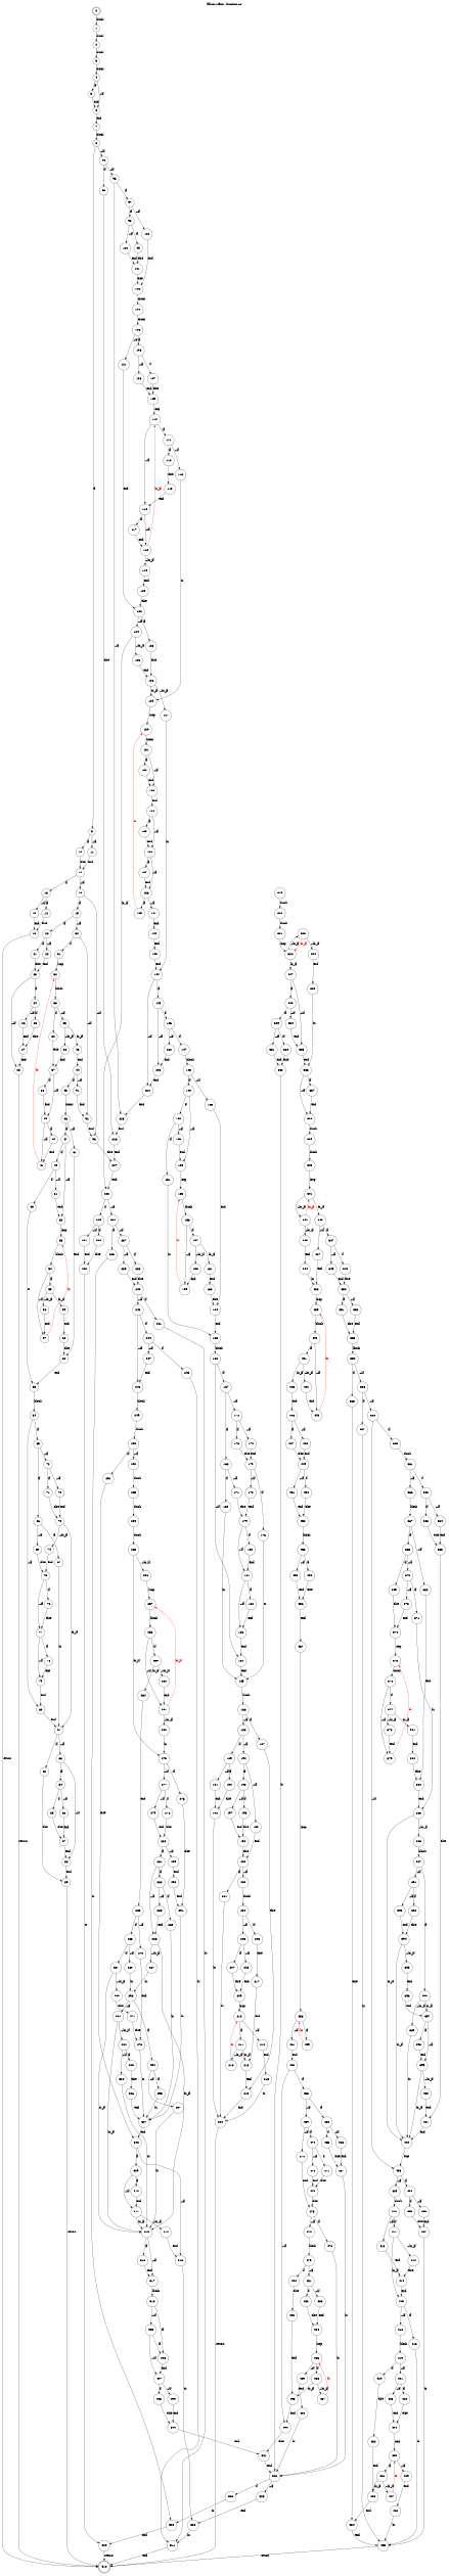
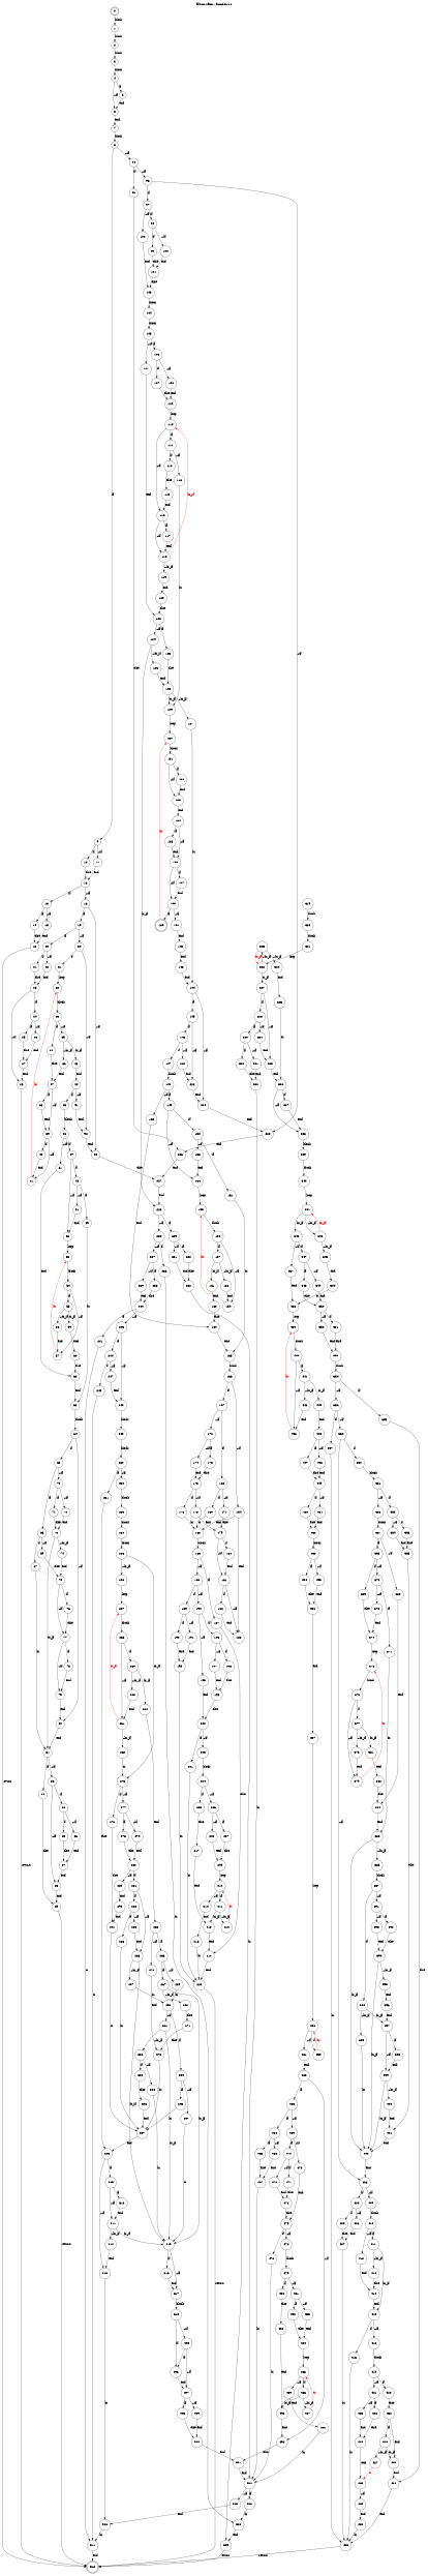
  digraph {
    label="allium.wasm - function 34"
    labelfontcolor=black
    labelfontname=Helvetica
    labelfontsize=16
    labelloc=t
    node [shape=circle]
    0 [shape=doublecircle]
    1
    2
    512 [shape=doublecircle]
    3
    4
    5
    6
    7
    8
    9
    94
    10
    11
    95
    96
    12
    226
    97
    225
    13
    18
    14
    15
    19
    93
    16
    20
    30
    227
    21
    22
    31
    92
    228
    23
    32
    24
    28
    25
    26
    27
    33
    34
    35
    37
    36
    43
    38
    39
    44
    40
    41
    45
    91
    46
    47
    61
    48
    52
    62
    49
    51
    53
    63
    54
    64
    65
    80
    55
    57
    56
    59
    60
    66
    70
    81
    67
    69
    71
    72
    82
    83
    75
    73
    76
    77
    89
    84
    88
    78
    79
    74
    85
    86
    87
    229
    234
    98
    102
    99
    100
    103
    101
    104
    105
    106
    121
    107
    108
    122
    109
    123
    124
    110
    111
    116
    112
    113
    117
    118
    115
    129
    119
    130
    131
    120
    126
    125
    127
    144
    230
    231
    235
    237
    145
    224
    146
    223
    132
    133
    134
    135
    136
    137
    138
-   139
+   139 [shape=doublecircle]
    141
    142
    143
    147
    222
    148
    149
    163
    150
    154
    164
    151
    153
    155
    165
    156
    166
    167
    184
    157
    159
    158
    161
    162
    168
    172
    185
    169
    171
    173
    174
    186
    179
    175
    180
    181
    187
    188
    182
    183
    176
    178
    219
    189
    194
    220
    190
    191
    195
    199
    192
    196
    197
    200
    198
    201
    203
    204
    205
    206
    217
    207
    208
    218
    209
    210
    211
    214
    212
    215
    232
    508
    238
    239
    509
    240
    241
    243
    511
    244
    248
    245
    247
    249
    250
    251
    252
    308
    253
    309
    313
    254
    n240 [label=510]
    311
    506
    255
    256
    275
    257
    276
    277
    258
    291
    278
    279
    259
    261
    260
    264
    262
    265
    266
    272
    267
    269
    273
    268
    315
    293
    307
    271
    316
    317
    294
    301
    318
    295
    297
    302
    280
    281
    289
    282
    286
    290
    283
    285
    287
    303
    304
    306
    312
    495
    496
    319
    320
    497
    321
    498
    499
    322
    323
    327
    324
    328
    335
    325
    329
    334
    336
    337
    338
    339
    330
    331
    332
    502
    503
    505
    340
    341
    342
    346
    343
    347
    437
    344
    348
    349
    438
    439
    440
    350
    351
    352
    353
    354
    355
    356
    434
    357
    359
    435
    360
    403
    361
    404
    409
    362
    366
    405
    406
    410
    363
    364
    367
    365
    368
    383
    401
    402
    369
    370
    384
    374
    371
    373
    385
    375
    376
    386
    387
    377
    379
    378
    381
    382
    388
    391
    389
    397
    392
    393
    398
    399
    394
    400
    395
    396
    407
    411
    413
    412
    415
    414
    416
    418
    419
    420
    421
    432
    422
    423
    433
    424
    425
    426
    429
    427
    430
    441
    443
    442
    445
    446
    447
    448
    449
    450
    451
    452
    453
    454
    455
    456
    457
    458
    459
    461
    462
    463
    494
    464
    469
    501
    465
    466
    470
    474
    467
    471
    472
    475
    473
    476
    478
    479
    480
    481
    492
    482
    483
    493
    484
    485
    486
    489
    487
    490
    500
    0 -> 1 [label=block]
    1 -> 2 [label=block]
    2 -> 3 [label=block]
    3 -> 4 [label=block]
    4 -> 5 [label=if]
    4 -> 6 [label="~if"]
    5 -> 6 [label=end]
    6 -> 7 [label=end]
    7 -> 8 [label=block]
    8 -> 9 [label=if]
    8 -> 94 [label="~if"]
    9 -> 10 [label=if]
    9 -> 11 [label="~if"]
    94 -> 95 [label=if]
    94 -> 96 [label="~if"]
    10 -> 12 [label=else]
    11 -> 12 [label=end]
    95 -> 226 [label=else]
    96 -> 97 [label=if]
    96 -> 225 [label="~if"]
    12 -> 13 [label=if]
    12 -> 18 [label="~if"]
    226 -> 227 [label=end]
    97 -> 98 [label=if]
    97 -> 102 [label="~if"]
    225 -> 226 [label=end]
    13 -> 14 [label=if]
    13 -> 15 [label="~if"]
    18 -> 19 [label=if]
    18 -> 93 [label="~if"]
    14 -> 16 [label=else]
    15 -> 16 [label=end]
    19 -> 20 [label=if]
    19 -> 30 [label="~if"]
    93 -> 227 [label=else]
    16 -> 512 [label=return]
    20 -> 21 [label=if]
    20 -> 22 [label="~if"]
    30 -> 31 [label=if]
    30 -> 92 [label="~if"]
    227 -> 228 [label=end]
    21 -> 23 [label=else]
    22 -> 23 [label=end]
    31 -> 32 [label=loop]
    92 -> 93 [label=end]
    228 -> 229 [label=if]
    228 -> 234 [label="~if"]
    23 -> 24 [label=if]
    23 -> 28 [label="~if"]
    32 -> 33 [label=block]
    24 -> 25 [label=if]
    24 -> 26 [label="~if"]
    28 -> 512 [label=return]
    25 -> 27 [label=else]
    26 -> 27 [label=end]
    27 -> 28 [label=end]
    33 -> 34 [label=if]
    33 -> 35 [label="~if"]
    34 -> 37 [label=else]
    35 -> 36 [label="~br_if"]
    35 -> 43 [label=br_if]
    37 -> 38 [label=if]
    37 -> 39 [label="~if"]
    36 -> 37 [label=end]
    43 -> 44 [label=end]
    38 -> 39 [label=end]
    39 -> 40 [label=if]
    39 -> 41 [label="~if"]
    44 -> 45 [label=if]
    44 -> 91 [label="~if"]
    40 -> 41 [label=end]
    41 -> 32 [color=red fontcolor=red label=br]
    45 -> 46 [label=block]
    91 -> 92 [label=end]
    46 -> 47 [label=if]
    46 -> 61 [label="~if"]
    47 -> 48 [label=if]
    47 -> 52 [label="~if"]
    61 -> 62 [label=end]
    48 -> 49 [label=if]
    48 -> 51 [label="~if"]
    52 -> 53 [label=loop]
    62 -> 63 [label=end]
    49 -> 63 [label=br]
    51 -> 52 [label=end]
    53 -> 54 [label=block]
    63 -> 64 [label=block]
    54 -> 55 [label=if]
    54 -> 57 [label="~if"]
    64 -> 65 [label=if]
    64 -> 80 [label="~if"]
    65 -> 66 [label=if]
    65 -> 70 [label="~if"]
    80 -> 81 [label=end]
    55 -> 56 [label="~br_if"]
    55 -> 59 [label=br_if]
    57 -> 53 [color=red fontcolor=red label=br]
    56 -> 57 [label=end]
    59 -> 60 [label=end]
    60 -> 62 [label=else]
    66 -> 67 [label=if]
    66 -> 69 [label="~if"]
    70 -> 71 [label=if]
    70 -> 72 [label="~if"]
    81 -> 82 [label=if]
    81 -> 83 [label="~if"]
    67 -> 81 [label=br]
    69 -> 75 [label=else]
    71 -> 73 [label=else]
    72 -> 73 [label=end]
    82 -> 89 [label=else]
    83 -> 84 [label=if]
    83 -> 88 [label="~if"]
    75 -> 76 [label=if]
    75 -> 77 [label="~if"]
    73 -> 81 [label=br_if]
    73 -> 74 [label="~br_if"]
    76 -> 77 [label=else]
    77 -> 78 [label=if]
    77 -> 79 [label="~if"]
    89 -> 512 [label=return]
    84 -> 85 [label=if]
    84 -> 86 [label="~if"]
    88 -> 89 [label=end]
    78 -> 79 [label=end]
    79 -> 80 [label=end]
    74 -> 75 [label=end]
    85 -> 87 [label=else]
    86 -> 87 [label=end]
    87 -> 88 [label=end]
    229 -> 230 [label=if]
    229 -> 231 [label="~if"]
    234 -> 235 [label=if]
    234 -> 237 [label="~if"]
    98 -> 99 [label=if]
    98 -> 100 [label="~if"]
    102 -> 103 [label=end]
    99 -> 101 [label=else]
    100 -> 101 [label=end]
    103 -> 104 [label=block]
    101 -> 103 [label=else]
    104 -> 105 [label=block]
    105 -> 106 [label=if]
    105 -> 121 [label="~if"]
    106 -> 107 [label=if]
    106 -> 108 [label="~if"]
    121 -> 122 [label=end]
    107 -> 109 [label=else]
    108 -> 109 [label=end]
    122 -> 123 [label=if]
    122 -> 124 [label="~if"]
    109 -> 110 [label=loop]
    123 -> 126 [label=else]
    124 -> 228 [label=br_if]
    124 -> 125 [label="~br_if"]
    110 -> 111 [label=if]
    110 -> 116 [label="~if"]
    111 -> 112 [label=if]
    111 -> 113 [label="~if"]
    116 -> 117 [label=if]
    116 -> 118 [label="~if"]
    112 -> 115 [label=else]
    113 -> 129 [label=br]
    117 -> 118 [label=end]
    118 -> 110 [color=red fontcolor=red label=br_if]
    118 -> 119 [label="~br_if"]
    115 -> 116 [label=end]
    129 -> 130 [label=loop]
    119 -> 120 [label=end]
    130 -> 131 [label=block]
    131 -> 132 [label=if]
    131 -> 133 [label="~if"]
    120 -> 122 [label=else]
    126 -> 129 [label=br_if]
    126 -> 127 [label="~br_if"]
    125 -> 126 [label=end]
    127 -> 144 [label=br]
    144 -> 145 [label=if]
    144 -> 224 [label="~if"]
    230 -> 232 [label=else]
    231 -> 232 [label=end]
    235 -> 508 [label=br]
    237 -> 238 [label=if]
    237 -> 239 [label="~if"]
    145 -> 146 [label=if]
    145 -> 223 [label="~if"]
    224 -> 225 [label=end]
    146 -> 147 [label=if]
    146 -> 222 [label="~if"]
    223 -> 224 [label=end]
    132 -> 133 [label=end]
    133 -> 134 [label=end]
    134 -> 135 [label=if]
    134 -> 136 [label="~if"]
    135 -> 136 [label=end]
    136 -> 137 [label=if]
    136 -> 138 [label="~if"]
    137 -> 138 [label=end]
    138 -> 139 [label=if]
    138 -> 141 [label="~if"]
    139 -> 130 [color=red fontcolor=red label=br]
    141 -> 142 [label=end]
    142 -> 143 [label=end]
    143 -> 144 [label=end]
    147 -> 148 [label=block]
    222 -> 223 [label=end]
    148 -> 149 [label=if]
    148 -> 163 [label="~if"]
    149 -> 150 [label=if]
    149 -> 154 [label="~if"]
    163 -> 164 [label=end]
    150 -> 151 [label=if]
    150 -> 153 [label="~if"]
    154 -> 155 [label=loop]
    164 -> 165 [label=end]
    151 -> 165 [label=br]
    153 -> 154 [label=end]
    155 -> 156 [label=block]
    165 -> 166 [label=block]
    156 -> 157 [label=if]
    156 -> 159 [label="~if"]
    166 -> 167 [label=if]
    166 -> 184 [label="~if"]
    167 -> 168 [label=if]
    167 -> 172 [label="~if"]
    184 -> 185 [label=end]
    157 -> 158 [label="~br_if"]
    157 -> 161 [label=br_if]
    159 -> 155 [color=red fontcolor=red label=br]
    158 -> 159 [label=end]
    161 -> 162 [label=end]
    162 -> 164 [label=else]
    168 -> 169 [label=if]
    168 -> 171 [label="~if"]
    172 -> 173 [label=if]
    172 -> 174 [label="~if"]
    185 -> 186 [label=block]
    169 -> 185 [label=br]
    171 -> 179 [label=else]
    173 -> 175 [label=else]
    174 -> 175 [label=end]
    186 -> 187 [label=if]
    186 -> 188 [label="~if"]
    179 -> 180 [label=if]
    179 -> 181 [label="~if"]
    175 -> 176 [label=if]
    175 -> 178 [label="~if"]
    180 -> 181 [label=end]
    181 -> 182 [label=if]
    181 -> 183 [label="~if"]
    187 -> 219 [label=else]
    188 -> 189 [label=if]
    188 -> 194 [label="~if"]
    182 -> 183 [label=end]
-   183 -> 184 [label=end]
+   184 -> 183 [label=end]
    176 -> 185 [label=br]
    178 -> 179 [label=end]
    219 -> 220 [label=end]
    189 -> 190 [label=if]
    189 -> 191 [label="~if"]
    194 -> 195 [label=if]
    194 -> 199 [label="~if"]
    220 -> 512 [label=return]
    190 -> 192 [label=else]
    191 -> 192 [label=end]
    195 -> 196 [label=if]
    195 -> 197 [label="~if"]
    199 -> 200 [label=end]
    192 -> 220 [label=br]
    196 -> 198 [label=else]
    197 -> 198 [label=end]
    200 -> 201 [label=if]
    200 -> 203 [label="~if"]
    198 -> 200 [label=else]
    201 -> 220 [label=br]
    203 -> 204 [label=block]
    204 -> 205 [label=if]
    204 -> 206 [label="~if"]
    205 -> 217 [label=else]
    206 -> 207 [label=if]
    206 -> 208 [label="~if"]
    217 -> 218 [label=end]
    207 -> 209 [label=else]
    208 -> 209 [label=end]
    218 -> 219 [label=end]
    209 -> 210 [label=loop]
    210 -> 211 [label=if]
    210 -> 214 [label="~if"]
    211 -> 218 [label=br_if]
    211 -> 212 [label="~br_if"]
    214 -> 215 [label=end]
    212 -> 210 [color=red fontcolor=red label=br]
    215 -> 220 [label=br]
    232 -> 509 [label=br]
    508 -> 509 [label=end]
    238 -> 240 [label=else]
    239 -> 240 [label=end]
    509 -> 512 [label=return]
    240 -> 241 [label=if]
    240 -> 243 [label="~if"]
    241 -> 511 [label=br]
    243 -> 244 [label=if]
    243 -> 248 [label="~if"]
    511 -> 512 [label=end]
    244 -> 245 [label=if]
    244 -> 247 [label="~if"]
    248 -> 249 [label=block]
    245 -> 511 [label=br]
    247 -> 248 [label=end]
    249 -> 250 [label=block]
    250 -> 251 [label=if]
    250 -> 252 [label="~if"]
    251 -> 308 [label=else]
    252 -> 253 [label=block]
    308 -> 309 [label=if]
    308 -> 313 [label="~if"]
    253 -> 254 [label=block]
    309 -> n240 [label=if]
    309 -> 311 [label="~if"]
    313 -> 506 [label=br]
    254 -> 255 [label=block]
    n240 -> 311 [label=end]
    311 -> 315 [label=br_if]
    311 -> 312 [label="~br_if"]
    506 -> 511 [label=br]
    255 -> 256 [label="~br_if"]
    255 -> 275 [label=br_if]
    256 -> 257 [label=loop]
    275 -> 276 [label=if]
    275 -> 277 [label="~if"]
    257 -> 258 [label=block]
    276 -> 291 [label=else]
    277 -> 278 [label=if]
    277 -> 279 [label="~if"]
    258 -> 259 [label=if]
    258 -> 261 [label="~if"]
    291 -> 307 [label=br]
    278 -> 280 [label=else]
    279 -> 280 [label=end]
    259 -> 260 [label="~br_if"]
    259 -> 264 [label=br_if]
    261 -> 257 [color=red fontcolor=red label=br_if]
    261 -> 262 [label="~br_if"]
    260 -> 261 [label=end]
    264 -> 265 [label=end]
    262 -> 275 [label=br]
    265 -> 266 [label=if]
    265 -> 272 [label="~if"]
    266 -> 267 [label=if]
    266 -> 269 [label="~if"]
    272 -> 273 [label=end]
    267 -> 268 [label="~br_if"]
    267 -> 315 [label=br_if]
    269 -> 293 [label=br]
    273 -> 307 [label=br]
    268 -> 271 [label=else]
    315 -> 316 [label=if]
    315 -> 317 [label="~if"]
    293 -> 294 [label=if]
    293 -> 301 [label="~if"]
    307 -> 308 [label=end]
    271 -> 273 [label=else]
    316 -> 317 [label=end]
    317 -> 318 [label=block]
    294 -> 295 [label=if]
    294 -> 297 [label="~if"]
    301 -> 315 [label=br_if]
    301 -> 302 [label="~br_if"]
    318 -> 495 [label="~if"]
    318 -> 496 [label=if]
    295 -> 307 [label=br]
    297 -> 315 [label=br]
    302 -> 303 [label=if]
    302 -> 304 [label="~if"]
    280 -> 281 [label=if]
    280 -> 289 [label="~if"]
    281 -> 282 [label=if]
    281 -> 286 [label="~if"]
    289 -> 290 [label=end]
    282 -> 283 [label=if]
    282 -> 285 [label="~if"]
    286 -> 315 [label=br_if]
    286 -> 287 [label="~br_if"]
    290 -> 291 [label=end]
    283 -> 307 [label=br]
    285 -> 286 [label=end]
    287 -> 293 [label=br]
    303 -> 306 [label=else]
    304 -> 315 [label=br]
    306 -> 307 [label=end]
    312 -> 313 [label=end]
    495 -> 496 [label=if]
    495 -> 497 [label="~if"]
    496 -> 497 [label=end]
    319 -> 320 [label=block]
    320 -> 321 [label=block]
    497 -> 498 [label=if]
    497 -> 499 [label="~if"]
    321 -> 322 [label=loop]
    498 -> 500 [label=else]
    499 -> 500 [label=end]
    322 -> 323 [label="~br_if"]
    322 -> 327 [label=br_if]
    323 -> 322 [color=red fontcolor=red label=br_if]
    323 -> 324 [label="~br_if"]
    327 -> 328 [label=if]
    327 -> 335 [label="~if"]
    324 -> 325 [label=end]
    328 -> 329 [label=if]
    328 -> 334 [label="~if"]
    335 -> 336 [label=end]
    325 -> 336 [label=br]
    329 -> 330 [label=if]
    329 -> 331 [label="~if"]
    334 -> 335 [label=end]
    336 -> 337 [label=if]
    336 -> 338 [label="~if"]
    337 -> 338 [label=end]
    338 -> 339 [label=block]
    339 -> 340 [label=block]
    330 -> 332 [label=else]
    331 -> 332 [label=end]
    332 -> 502 [label=br]
    502 -> 503 [label=if]
    502 -> 505 [label="~if"]
    503 -> 508 [label=br]
    505 -> 506 [label=end]
    340 -> 341 [label=loop]
    341 -> 342 [label="~br_if"]
    341 -> 346 [label=br_if]
    342 -> 341 [color=red fontcolor=red label=br_if]
    342 -> 343 [label="~br_if"]
    346 -> 347 [label=if]
    346 -> 437 [label="~if"]
    343 -> 344 [label=end]
    347 -> 348 [label=if]
    347 -> 349 [label="~if"]
    437 -> 438 [label=end]
    344 -> 438 [label=br]
    348 -> 350 [label=else]
    349 -> 350 [label=end]
    438 -> 439 [label=loop]
    439 -> 440 [label=block]
    440 -> 441 [label=if]
    440 -> 443 [label="~if"]
    350 -> 351 [label=if]
    350 -> 352 [label="~if"]
    351 -> 353 [label=else]
    352 -> 353 [label=end]
    353 -> 354 [label=block]
    354 -> 355 [label=if]
    354 -> 356 [label="~if"]
    355 -> 434 [label=else]
    356 -> 357 [label=if]
    356 -> 359 [label="~if"]
    434 -> 435 [label=end]
    357 -> 435 [label=br]
    359 -> 360 [label=if]
    359 -> 403 [label="~if"]
    435 -> 512 [label=return]
    360 -> 361 [label=block]
    403 -> 404 [label=if]
    403 -> 409 [label="~if"]
    361 -> 362 [label=if]
    361 -> 366 [label="~if"]
    404 -> 405 [label=if]
    404 -> 406 [label="~if"]
    409 -> 410 [label=block]
    362 -> 363 [label=if]
    362 -> 364 [label="~if"]
    366 -> 367 [label=block]
    405 -> 407 [label=else]
    406 -> 407 [label=end]
    410 -> 411 [label=if]
    410 -> 413 [label="~if"]
    363 -> 365 [label=else]
    364 -> 365 [label=end]
    367 -> 368 [label=if]
    367 -> 383 [label="~if"]
    365 -> 401 [label=else]
    368 -> 369 [label=if]
    368 -> 370 [label="~if"]
    383 -> 384 [label=end]
    401 -> 402 [label=end]
    402 -> 403 [label=end]
    369 -> 374 [label=else]
    370 -> 371 [label=if]
    370 -> 373 [label="~if"]
    384 -> 385 [label=end]
    374 -> 375 [label=loop]
    371 -> 385 [label=br]
    373 -> 374 [label=end]
    385 -> 402 [label=br_if]
    385 -> 386 [label="~br_if"]
    375 -> 376 [label=block]
    376 -> 377 [label=if]
    376 -> 379 [label="~if"]
    386 -> 387 [label=block]
    387 -> 388 [label=if]
    387 -> 391 [label="~if"]
    377 -> 378 [label="~br_if"]
    377 -> 381 [label=br_if]
    379 -> 375 [color=red fontcolor=red label=br]
    378 -> 379 [label=end]
    381 -> 382 [label=end]
    382 -> 384 [label=else]
    388 -> 389 [label="~br_if"]
    388 -> 397 [label=br_if]
    391 -> 392 [label=if]
    391 -> 393 [label="~if"]
    389 -> 402 [label=br]
    397 -> 398 [label=if]
    397 -> 399 [label="~if"]
    392 -> 394 [label=else]
    393 -> 394 [label=end]
    398 -> 399 [label=end]
    399 -> 402 [label=br_if]
    399 -> 400 [label="~br_if"]
    394 -> 402 [label=br_if]
    394 -> 395 [label="~br_if"]
    400 -> 401 [label=end]
    395 -> 396 [label=end]
    396 -> 397 [label=end]
    407 -> 435 [label=br]
    411 -> 412 [label="~br_if"]
    411 -> 415 [label=br_if]
    413 -> 414 [label=end]
    412 -> 414 [label=else]
    415 -> 416 [label=if]
    415 -> 418 [label="~if"]
    414 -> 415 [label=end]
    416 -> 435 [label=br]
    418 -> 419 [label=block]
    419 -> 420 [label=if]
    419 -> 421 [label="~if"]
    420 -> 432 [label=else]
    421 -> 422 [label=if]
    421 -> 423 [label="~if"]
    432 -> 433 [label=end]
    422 -> 424 [label=else]
    423 -> 424 [label=end]
    433 -> 434 [label=end]
    424 -> 425 [label=loop]
-   425 -> 426 [label=if]
+   432 -> 426 [label=if]
    425 -> 429 [label="~if"]
    426 -> 433 [label=br_if]
    426 -> 427 [label="~br_if"]
    429 -> 430 [label=end]
    427 -> 425 [color=red fontcolor=red label=br]
    430 -> 435 [label=br]
    441 -> 442 [label="~br_if"]
    441 -> 445 [label=br_if]
    443 -> 439 [color=red fontcolor=red label=br]
    442 -> 443 [label=end]
    445 -> 446 [label=end]
    446 -> 447 [label=if]
    446 -> 448 [label="~if"]
    447 -> 449 [label=else]
    448 -> 449 [label=end]
    449 -> 450 [label=if]
    449 -> 451 [label="~if"]
    450 -> 452 [label=else]
    451 -> 452 [label=end]
    452 -> 453 [label=block]
    453 -> 454 [label=if]
    453 -> 455 [label="~if"]
    454 -> 456 [label=else]
    455 -> 456 [label=end]
    456 -> 457 [label=end]
    457 -> 458 [label=loop]
    458 -> 459 [label=if]
    458 -> 461 [label="~if"]
    459 -> 458 [color=red fontcolor=red label=br]
    461 -> 462 [label=end]
    462 -> 463 [label=if]
    462 -> 494 [label="~if"]
    463 -> 464 [label=if]
    463 -> 469 [label="~if"]
    494 -> 501 [label=else]
    464 -> 465 [label=if]
    464 -> 466 [label="~if"]
    469 -> 470 [label=if]
    469 -> 474 [label="~if"]
    501 -> 502 [label=end]
    465 -> 467 [label=else]
    466 -> 467 [label=end]
    470 -> 471 [label=if]
    470 -> 472 [label="~if"]
    474 -> 475 [label=end]
    467 -> 502 [label=br]
    471 -> 473 [label=else]
    472 -> 473 [label=end]
    475 -> 476 [label=if]
    475 -> 478 [label="~if"]
    473 -> 475 [label=else]
    476 -> 502 [label=br]
    478 -> 479 [label=block]
    479 -> 480 [label=if]
    479 -> 481 [label="~if"]
    480 -> 492 [label=else]
    481 -> 482 [label=if]
    481 -> 483 [label="~if"]
    492 -> 493 [label=end]
    482 -> 484 [label=else]
    483 -> 484 [label=end]
    493 -> 494 [label=end]
    484 -> 485 [label=loop]
    485 -> 486 [label=if]
    485 -> 489 [label="~if"]
    486 -> 493 [label=br_if]
    486 -> 487 [label="~br_if"]
    489 -> 490 [label=end]
    487 -> 485 [color=red fontcolor=red label=br]
    490 -> 502 [label=br]
    500 -> 501 [label=end]
  }
